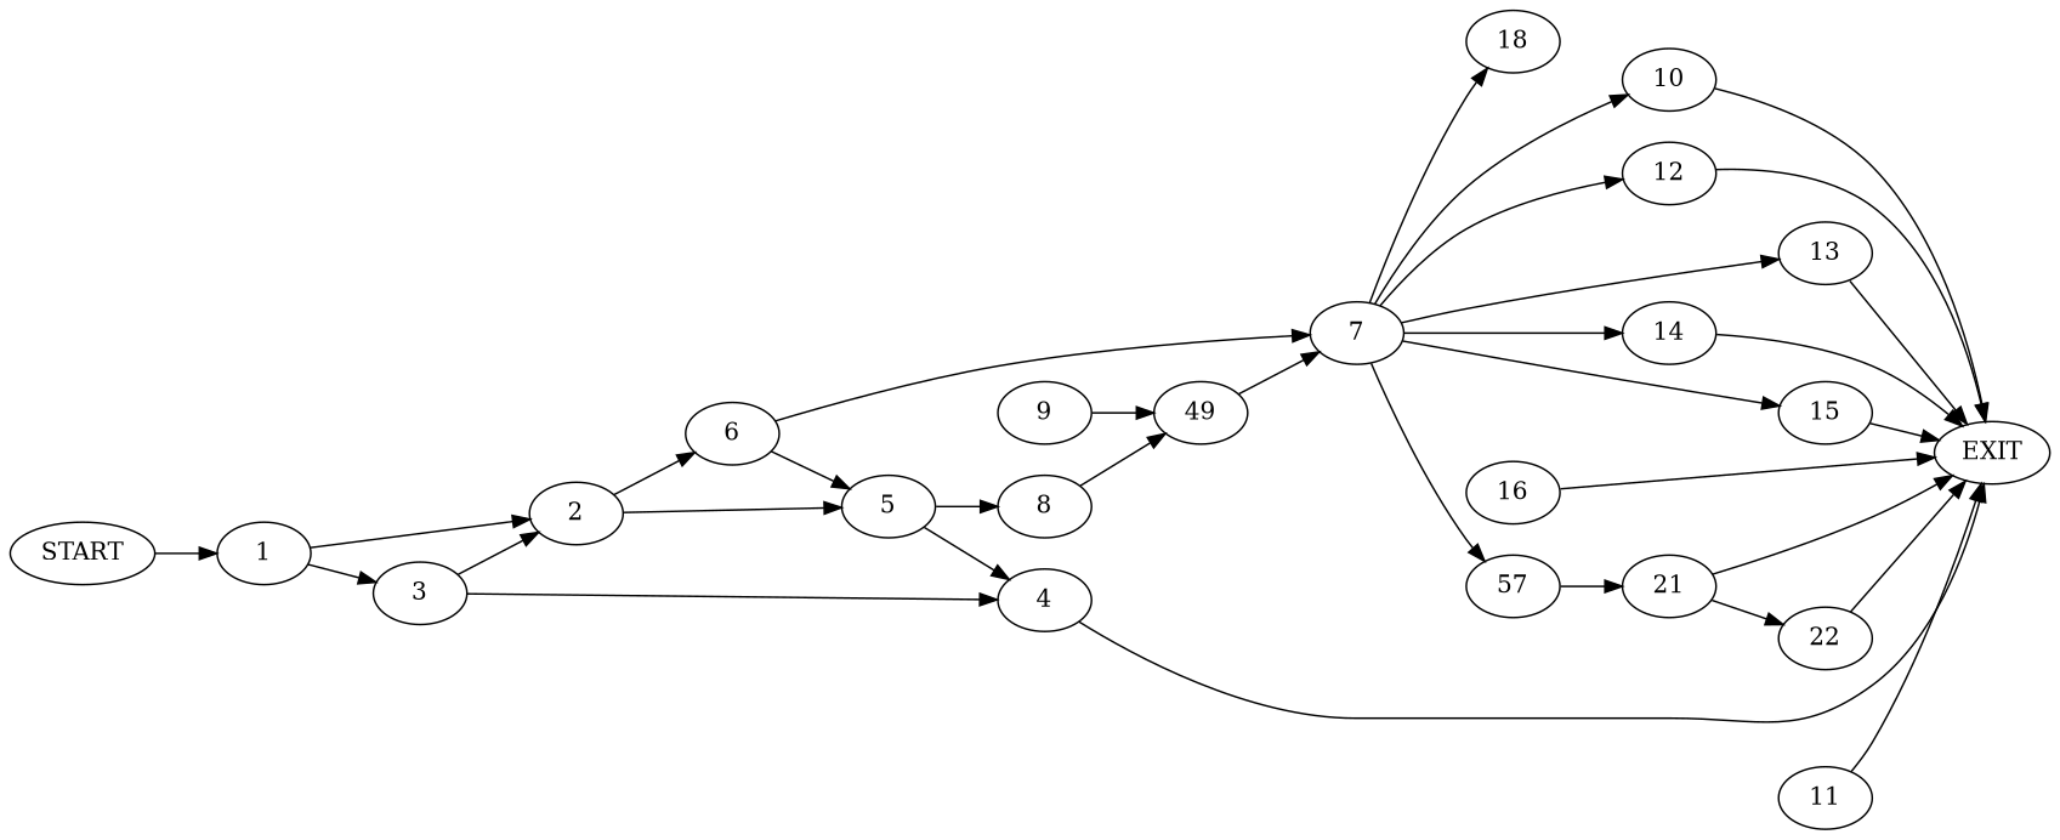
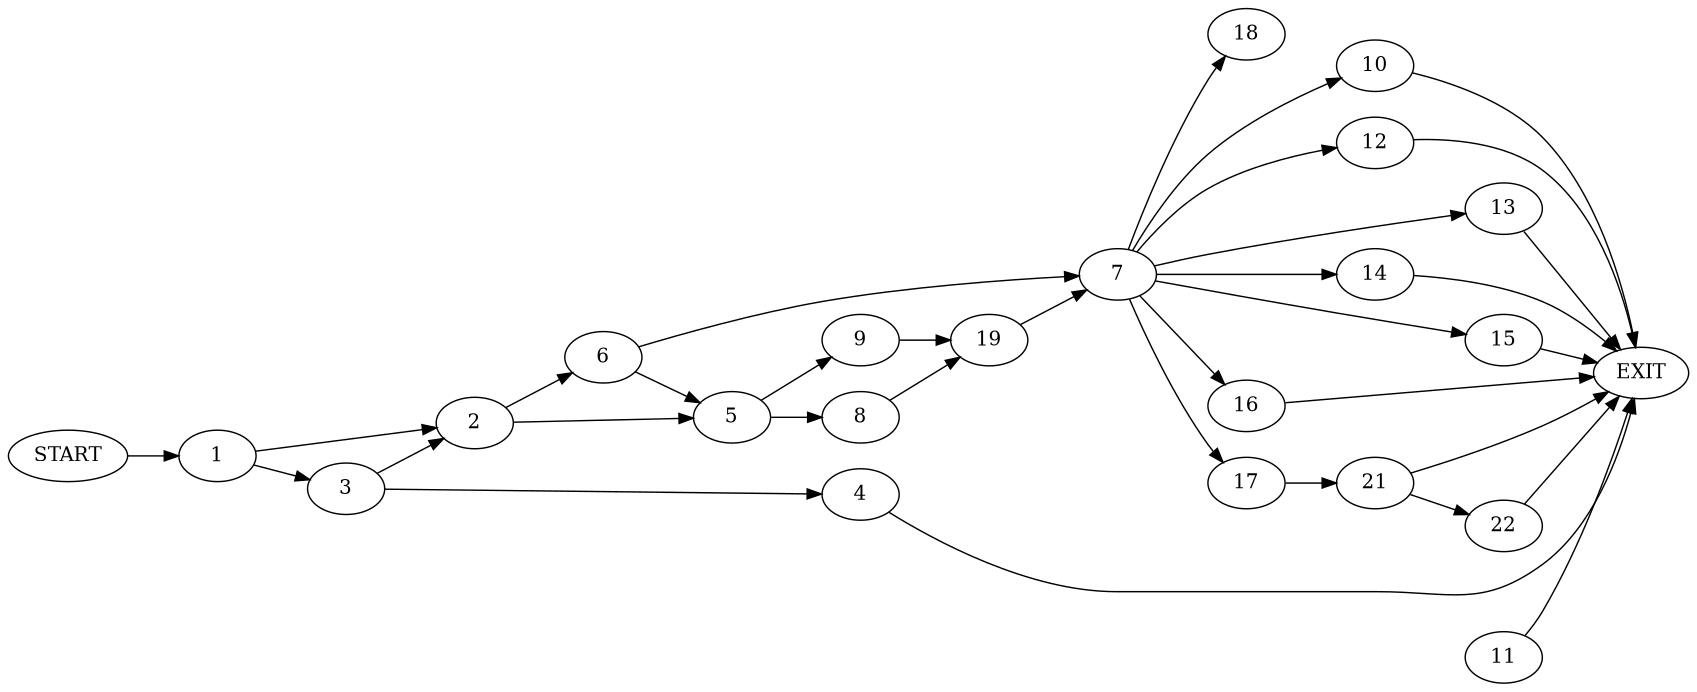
  digraph {
    rankdir=LR
    n1 [label=START]
    1
    2
    3
    n5 [label=EXIT]
    5
    6
    4
    8
    9
    7
-   19 [label=49]
+   19
    10
    12
    13
    14
    15
    16
-   17 [label=57]
+   17
    18
    11
    21
    22
    n1 -> 1
    1 -> 2
    1 -> 3
    2 -> 5
    2 -> 6
    3 -> 2
    3 -> 4
    5 -> 8
-   5 -> 4
+   5 -> 9
    6 -> 5
    6 -> 7
    4 -> n5
    8 -> 19
    9 -> 19
    7 -> 10
    7 -> 12
    7 -> 13
    7 -> 14
    7 -> 15
+   7 -> 16
    7 -> 17
    7 -> 18
    19 -> 7
    10 -> n5
    12 -> n5
    13 -> n5
    14 -> n5
    15 -> n5
    16 -> n5
    17 -> 21
    11 -> n5
    21 -> n5
    21 -> 22
    22 -> n5
  }
